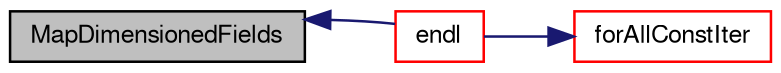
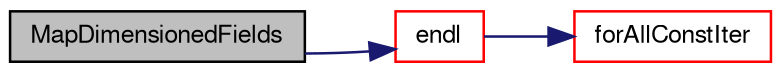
  digraph {
    rankdir=LR
    node [color=red fontname=FreeSans fontsize=10 shape=record]
    edge [color=midnightblue fontname=FreeSans fontsize=10 labelfontname=FreeSans labelfontsize=10 style=solid]
    n1 [color=black fillcolor=grey75 fontcolor=black height=0.2 label=MapDimensionedFields style=filled width=0.4]
    n2 [height=0.2 label=endl width=0.4]
    n3 [height=0.2 label=forAllConstIter width=0.4]
-   n2 -> n1
+   n1 -> n2
    n2 -> n3
  }
